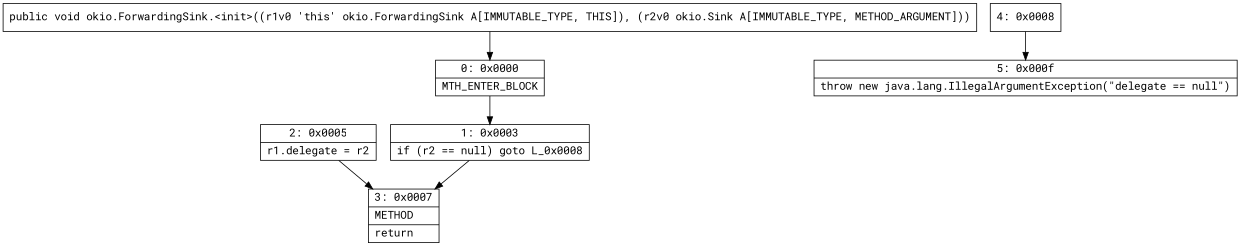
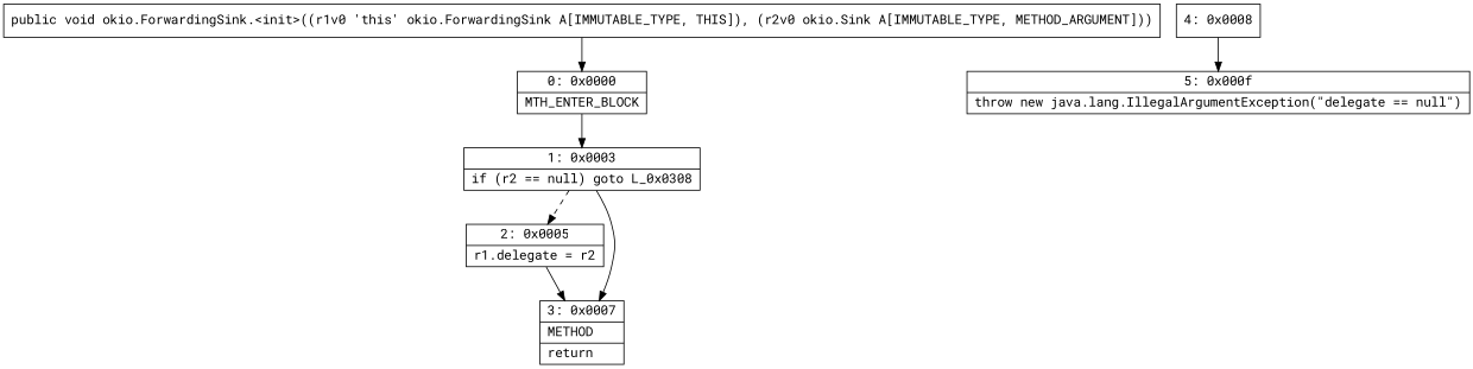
  digraph {
    fontname="Roboto Mono"
    node [fontname="Roboto Mono" shape=record]
    edge [fontname="Roboto Mono"]
    n1 [label="{0\:\ 0x0000|MTH_ENTER_BLOCK\l}"]
-   n2 [label="{1\:\ 0x0003|if (r2 == null) goto L_0x0008\l}"]
+   n2 [label="{1\:\ 0x0003|if (r2 == null) goto L_0x0308\l}"]
    n3 [label="{2\:\ 0x0005|r1.delegate = r2\l}"]
    n4 [label="{3\:\ 0x0007|METHOD\l|return\l}"]
    n5 [label="{4\:\ 0x0008}"]
    n6 [label="{5\:\ 0x000f|throw new java.lang.IllegalArgumentException(\"delegate == null\")\l}"]
    n7 [label="{public void okio.ForwardingSink.\<init\>((r1v0 'this' okio.ForwardingSink A[IMMUTABLE_TYPE, THIS]), (r2v0 okio.Sink A[IMMUTABLE_TYPE, METHOD_ARGUMENT])) }"]
    n1 -> n2
+   n2 -> n3 [style=dashed]
    n2 -> n4
    n3 -> n4
    n5 -> n6
    n7 -> n1
  }
